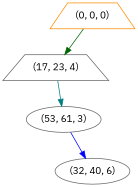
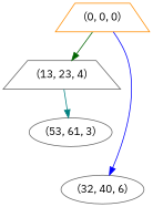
  digraph {
    fontname="IBM Plex Sans"
    node [color=gray40 fontname="IBM Plex Sans" shape=trapezium]
    edge [fontname="IBM Plex Sans"]
    "(0, 0, 0)" [color=darkorange]
-   "(13, 23, 4)" [label="(17, 23, 4)"]
+   "(13, 23, 4)"
    "(32, 40, 6)" [shape=ellipse]
    "(53, 61, 3)" [shape=ellipse]
    "(0, 0, 0)" -> "(13, 23, 4)" [color=darkgreen]
-   "(53, 61, 3)" -> "(32, 40, 6)" [color=blue]
+   "(0, 0, 0)" -> "(32, 40, 6)" [color=blue]
    "(13, 23, 4)" -> "(53, 61, 3)" [color=teal]
  }
